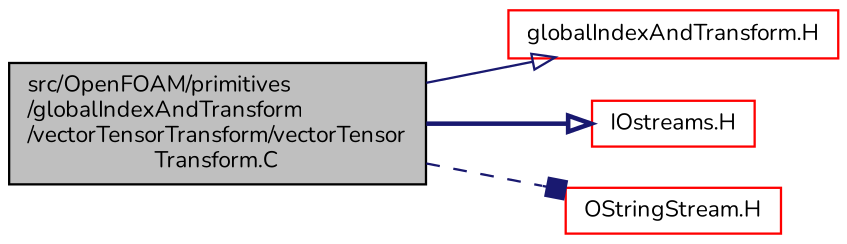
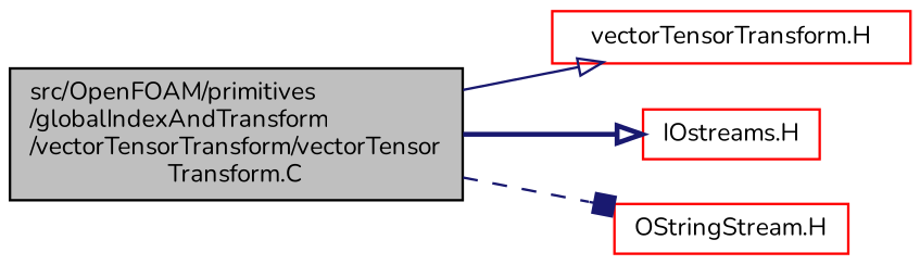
  digraph {
    rankdir=LR
    fontname=Nunito
    node [color=red fontname=Nunito fontsize=10 shape=record]
    edge [color=midnightblue fontname=Nunito fontsize=10 labelfontname=FreeSans labelfontsize=10 arrowhead=onormal]
    n1 [color=black fillcolor=grey75 fontcolor=black height=0.2 label="src/OpenFOAM/primitives\l/globalIndexAndTransform\l/vectorTensorTransform/vectorTensor\lTransform.C" style=filled width=0.4]
-   n2 [height=0.2 label="globalIndexAndTransform.H" width=0.4]
+   n2 [height=0.2 label="vectorTensorTransform.H" width=0.4]
    n3 [height=0.2 label="IOstreams.H" width=0.4]
    n4 [height=0.2 label="OStringStream.H" width=0.4]
    n1 -> n2 [style=solid]
    n1 -> n3 [style=bold]
    n1 -> n4 [style=dashed arrowhead=box]
  }
